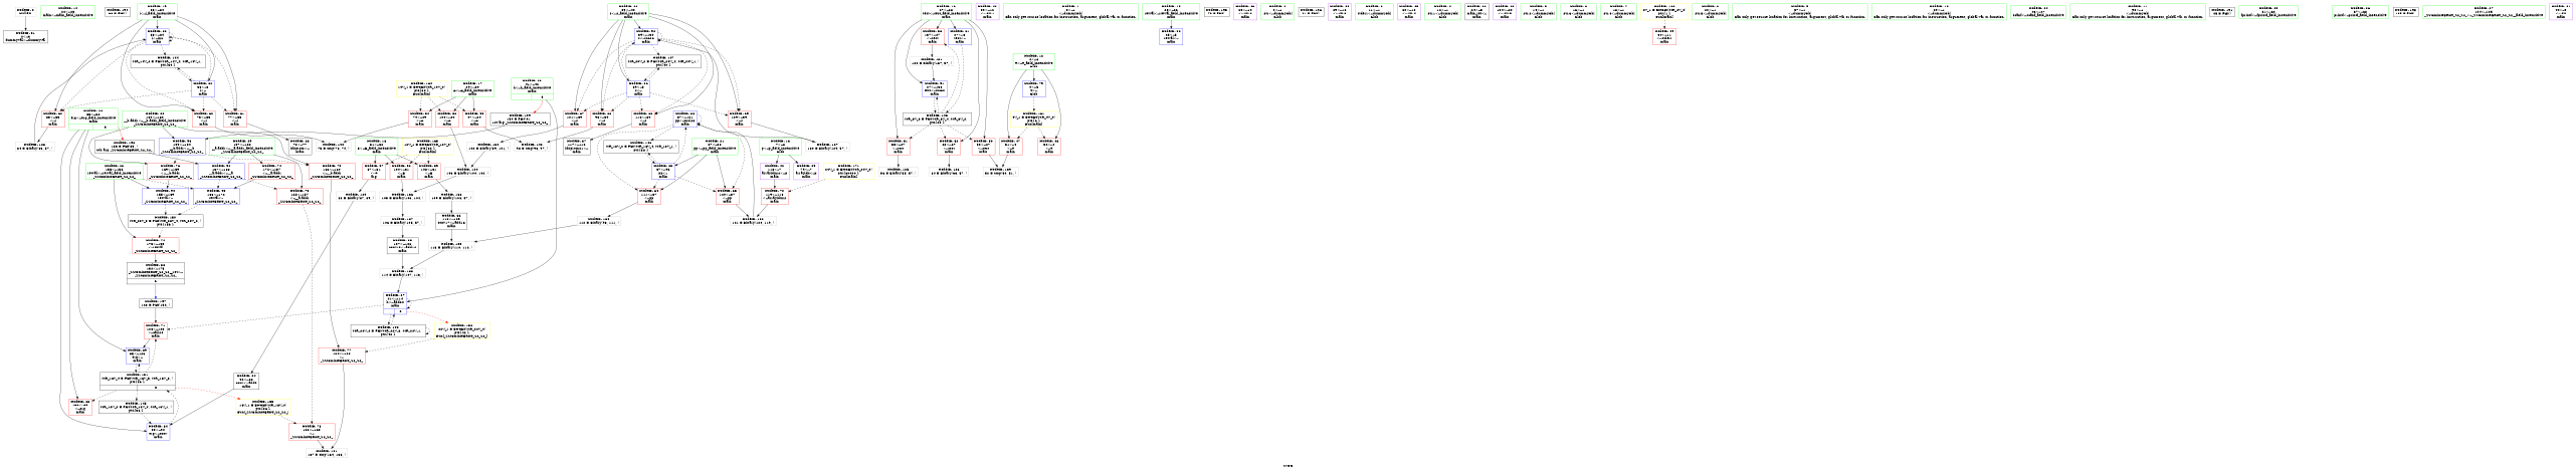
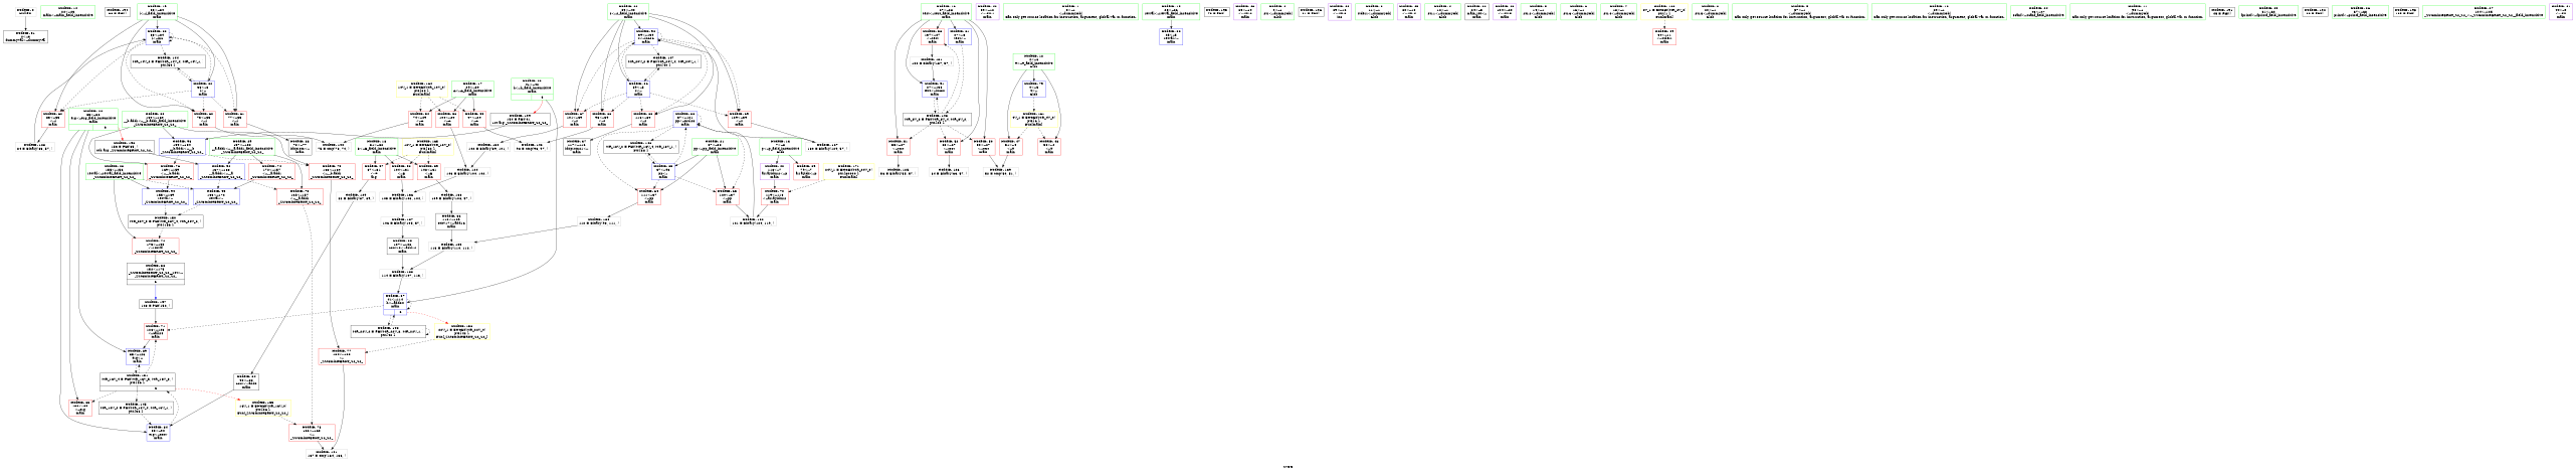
  digraph {
    label=SVFG
    node [color=red shape=record]
    edge [style=solid]
    n1 [color=grey label="{NodeID: 0\nNullPtr}"]
    n2 [color=black label="{NodeID: 31\n2\<--3\ndummyVal\<--dummyVal\n}"]
    n3 [color=green label="{NodeID: 14\n22\<--23\nmain\<--main_field_insensitive\n}"]
    n4 [color=black label="{NodeID: 194\n66 = PHI()\n}"]
    n5 [color=green label="{NodeID: 28\n155\<--156\nretval\<--retval_field_insensitive\n_ZSt3minIeERKT_S2_S2_\n}"]
    n6 [label="{NodeID: 72\n175\<--155\n\<--retval\n_ZSt3minIeERKT_S2_S2_\n}"]
    n7 [color=blue label="{NodeID: 94\n155\<--169\nretval\<--\n_ZSt3minIeERKT_S2_S2_\n}"]
    n8 [color=blue label="{NodeID: 95\n155\<--172\nretval\<--\n_ZSt3minIeERKT_S2_S2_\n}"]
    n9 [color=black label="{NodeID: 38\n152\<--175\n_ZSt3minIeERKT_S2_S2__ret\<--\n_ZSt3minIeERKT_S2_S2_\n|{<s0>6}}"]
    n10 [color=black label="{NodeID: 150\nMR_28V_3 = PHI(MR_28V_4, MR_28V_2, )\npts\{156 \}\n}"]
    n11 [color=black label="{NodeID: 197\n123 = PHI(152, )\n}"]
    n12 [color=grey label="{NodeID: 125\n56 = Binary(55, 57, )\n}"]
    n13 [color=purple label="{NodeID: 42\n59\<--12\n\<--.str.1\nmain\n}"]
    n14 [color=grey label="{NodeID: 139\n52 = cmp(50, 51, )\n}"]
    n15 [label="{NodeID: 56\n100\<--29\n\<--A\nmain\n}"]
    n16 [color=grey label="{NodeID: 124\n103 = Binary(100, 102, )\n}"]
    n17 [color=grey label="{NodeID: 136\n105 = Binary(103, 104, )\n}"]
    n18 [color=grey label="{NodeID: 137\n106 = Binary(105, 57, )\n}"]
    n19 [label="{NodeID: 70\n119\<--118\n\<--arrayidx22\nmain\n}"]
    n20 [color=grey label="{NodeID: 132\n121 = Binary(120, 119, )\n}"]
    n21 [color=blue label="{NodeID: 88\n37\<--121\npp\<--mul23\nmain\n}"]
    n22 [label="{NodeID: 64\n111\<--37\n\<--pp\nmain\n}"]
    n23 [label="{NodeID: 65\n120\<--37\n\<--pp\nmain\n}"]
    n24 [color=black label="{NodeID: 146\nMR_18V_2 = PHI(MR_18V_4, MR_18V_1, )\npts\{38 \}\n}"]
    n25 [color=blue label="{NodeID: 84\n35\<--90\nerg\<--conv\nmain\n}"]
    n26 [color=black label="{NodeID: 151\nMR_16V_4 = PHI(MR_16V_5, MR_16V_3, )\npts\{36 \}\n|{|<s4>6}}"]
    n27 [label="{NodeID: 71\n126\<--123\n\<--call24\nmain\n}"]
    n28 [color=blue label="{NodeID: 89\n35\<--126\nerg\<--\nmain\n}"]
    n29 [color=yellow label="{NodeID: 155\n16V_1 = ENCHI(MR_16V_0)\npts\{36 \}\nFun[_ZSt3minIeERKT_S2_S2_]}" style=double]
    n30 [label="{NodeID: 63\n133\<--35\n\<--erg\nmain\n}"]
    n31 [color=black label="{NodeID: 145\nMR_16V_2 = PHI(MR_16V_4, MR_16V_1, )\npts\{36 \}\n}"]
    n32 [label="{NodeID: 78\n166\<--165\n\<--\n_ZSt3minIeERKT_S2_S2_\n}"]
    n33 [color=green label="{NodeID: 1\n5\<--1\n\<--dummyObj\nCan only get source location for instruction, argument, global var or function.}"]
    n34 [color=green label="{NodeID: 15\n25\<--26\nretval\<--retval_field_insensitive\nmain\n}"]
    n35 [color=blue label="{NodeID: 80\n25\<--5\nretval\<--\nmain\n}"]
    n36 [color=black label="{NodeID: 195\n70 = PHI()\n}"]
    n37 [color=green label="{NodeID: 29\n157\<--158\n__a.addr\<--__a.addr_field_insensitive\n_ZSt3minIeERKT_S2_S2_\n}"]
    n38 [label="{NodeID: 73\n165\<--157\n\<--__a.addr\n_ZSt3minIeERKT_S2_S2_\n}"]
    n39 [label="{NodeID: 74\n172\<--157\n\<--__a.addr\n_ZSt3minIeERKT_S2_S2_\n}"]
    n40 [color=blue label="{NodeID: 92\n157\<--153\n__a.addr\<--__a\n_ZSt3minIeERKT_S2_S2_\n}"]
    n41 [color=grey label="{NodeID: 141\n167 = cmp(164, 166, )\n}"]
    n42 [color=grey label="{NodeID: 126\n64 = Binary(63, 57, )\n}"]
    n43 [color=purple label="{NodeID: 43\n65\<--14\n\<--.str.2\nmain\n}"]
    n44 [color=grey label="{NodeID: 140\n75 = cmp(73, 74, )\n}"]
    n45 [label="{NodeID: 57\n87\<--31\n\<--B\narg\n}"]
    n46 [color=grey label="{NodeID: 129\n88 = Binary(87, 89, )\n}"]
    n47 [color=black label="{NodeID: 34\n90\<--88\nconv\<--add9\nmain\n}"]
    n48 [color=blue label="{NodeID: 85\n37\<--93\npp\<--\nmain\n}"]
    n49 [color=grey label="{NodeID: 134\n112 = Binary(93, 111, )\n}"]
    n50 [color=grey label="{NodeID: 135\n113 = Binary(110, 112, )\n}"]
    n51 [color=green label="{NodeID: 2\n9\<--1\n.str\<--dummyObj\nGlob }"]
    n52 [color=green label="{NodeID: 16\n27\<--28\ntest\<--test_field_insensitive\nmain\n}"]
    n53 [label="{NodeID: 50\n50\<--27\n\<--test\nmain\n}"]
    n54 [label="{NodeID: 51\n55\<--27\n\<--test\nmain\n}"]
    n55 [label="{NodeID: 52\n63\<--27\n\<--test\nmain\n}"]
    n56 [label="{NodeID: 53\n137\<--27\n\<--test\nmain\n}"]
    n57 [color=blue label="{NodeID: 81\n27\<--5\ntest\<--\nmain\n}"]
    n58 [color=blue label="{NodeID: 91\n27\<--138\ntest\<--inc30\nmain\n}"]
    n59 [color=grey label="{NodeID: 131\n138 = Binary(137, 57, )\n}"]
    n60 [color=black label="{NodeID: 143\nMR_8V_3 = PHI(MR_8V_4, MR_8V_2, )\npts\{28 \}\n}"]
    n61 [color=black label="{NodeID: 196\n81 = PHI()\n}"]
    n62 [color=green label="{NodeID: 30\n159\<--160\n__b.addr\<--__b.addr_field_insensitive\n_ZSt3minIeERKT_S2_S2_\n}"]
    n63 [label="{NodeID: 75\n163\<--159\n\<--__b.addr\n_ZSt3minIeERKT_S2_S2_\n}"]
    n64 [label="{NodeID: 76\n169\<--159\n\<--__b.addr\n_ZSt3minIeERKT_S2_S2_\n}"]
    n65 [color=blue label="{NodeID: 93\n159\<--154\n__b.addr\<--__b\n_ZSt3minIeERKT_S2_S2_\n}"]
    n66 [label="{NodeID: 77\n164\<--163\n\<--\n_ZSt3minIeERKT_S2_S2_\n}"]
    n67 [color=grey label="{NodeID: 127\n130 = Binary(129, 57, )\n}"]
    n68 [color=blue label="{NodeID: 90\n39\<--130\ns\<--inc26\nmain\n}"]
    n69 [label="{NodeID: 66\n96\<--39\n\<--s\nmain\n}"]
    n70 [label="{NodeID: 67\n101\<--39\n\<--s\nmain\n}"]
    n71 [label="{NodeID: 68\n116\<--39\n\<--s\nmain\n}"]
    n72 [label="{NodeID: 69\n129\<--39\n\<--s\nmain\n}"]
    n73 [color=black label="{NodeID: 147\nMR_20V_2 = PHI(MR_20V_4, MR_20V_1, )\npts\{40 \}\n}"]
    n74 [color=grey label="{NodeID: 142\n98 = cmp(96, 97, )\n}"]
    n75 [color=grey label="{NodeID: 130\n102 = Binary(89, 101, )\n}"]
    n76 [color=black label="{NodeID: 37\n117\<--116\nidxprom21\<--\nmain\n}"]
    n77 [color=blue label="{NodeID: 86\n39\<--5\ns\<--\nmain\n}"]
-   n78 [color=purple label="{NodeID: 44\n69\<--16\n\<--.str.3\nmain\n}"]
+   n78 [color=purple label="{NodeID: 44\n69\<--16\n\<--.str.3\ninc\n}"]
    n79 [label="{NodeID: 58\n104\<--31\n\<--B\nmain\n}"]
    n80 [color=black label="{NodeID: 35\n107\<--106\nconv15\<--add14\nmain\n}"]
    n81 [color=green label="{NodeID: 3\n11\<--1\nstderr\<--dummyObj\nGlob }"]
    n82 [color=green label="{NodeID: 17\n29\<--30\nA\<--A_field_insensitive\nmain\n}"]
    n83 [label="{NodeID: 54\n74\<--29\n\<--A\nmain\n}"]
    n84 [label="{NodeID: 55\n97\<--29\n\<--A\nmain\n}"]
    n85 [color=grey label="{NodeID: 128\n84 = Binary(83, 57, )\n}"]
    n86 [color=blue label="{NodeID: 83\n33\<--84\ni\<--inc\nmain\n}"]
    n87 [label="{NodeID: 60\n73\<--33\n\<--i\nmain\n}"]
    n88 [label="{NodeID: 61\n77\<--33\n\<--i\nmain\n}"]
    n89 [label="{NodeID: 62\n83\<--33\n\<--i\nmain\n}"]
    n90 [color=black label="{NodeID: 144\nMR_14V_2 = PHI(MR_14V_4, MR_14V_1, )\npts\{34 \}\n}"]
    n91 [color=black label="{NodeID: 33\n78\<--77\nidxprom\<--\nmain\n}"]
    n92 [color=blue label="{NodeID: 82\n33\<--5\ni\<--\nmain\n}"]
    n93 [color=purple label="{NodeID: 45\n80\<--18\n\<--.str.4\nmain\n}"]
    n94 [label="{NodeID: 59\n108\<--31\n\<--B\nmain\n}"]
    n95 [color=grey label="{NodeID: 138\n109 = Binary(108, 57, )\n}"]
    n96 [color=black label="{NodeID: 36\n110\<--109\nconv17\<--add16\nmain\n}"]
    n97 [color=yellow label="{NodeID: 156\n22V_1 = ENCHI(MR_22V_0)\npts\{42 \}\nFun[_ZSt3minIeERKT_S2_S2_]}" style=double]
    n98 [color=blue label="{NodeID: 87\n41\<--114\nh\<--add20\nmain\n|{|<s3>6}}"]
    n99 [color=black label="{NodeID: 148\nMR_22V_2 = PHI(MR_22V_3, MR_22V_1, )\npts\{42 \}\n}"]
    n100 [color=green label="{NodeID: 4\n12\<--1\n.str.1\<--dummyObj\nGlob }"]
    n101 [color=green label="{NodeID: 18\n31\<--32\nB\<--B_field_insensitive\nmain\n}"]
    n102 [color=black label="{NodeID: 198\n153 = PHI(35, )\n0th arg _ZSt3minIeERKT_S2_S2_ }"]
    n103 [color=black label="{NodeID: 32\n24\<--5\nmain_ret\<--\nmain\n}"]
    n104 [color=purple label="{NodeID: 46\n134\<--20\n\<--.str.5\nmain\n}"]
    n105 [color=yellow label="{NodeID: 171\n24V_1 = ENCHI(MR_24V_0)\npts\{80000 \}\nFun[main]}" style=double]
    n106 [color=green label="{NodeID: 5\n14\<--1\n.str.2\<--dummyObj\nGlob }"]
    n107 [color=green label="{NodeID: 19\n33\<--34\ni\<--i_field_insensitive\nmain\n}"]
    n108 [color=black label="{NodeID: 199\n154 = PHI(41, )\n1st arg _ZSt3minIeERKT_S2_S2_ }"]
    n109 [label="{NodeID: 47\n51\<--4\n\<--T\nmain\n}"]
    n110 [color=green label="{NodeID: 6\n16\<--1\n.str.3\<--dummyObj\nGlob }"]
    n111 [color=green label="{NodeID: 20\n35\<--36\nerg\<--erg_field_insensitive\nmain\n|{|<s3>6}}"]
    n112 [label="{NodeID: 48\n58\<--4\n\<--T\nmain\n}"]
    n113 [color=green label="{NodeID: 7\n18\<--1\n.str.4\<--dummyObj\nGlob }"]
    n114 [color=green label="{NodeID: 21\n37\<--38\npp\<--pp_field_insensitive\nmain\n}"]
    n115 [color=grey label="{NodeID: 133\n114 = Binary(107, 113, )\n}"]
    n116 [label="{NodeID: 49\n54\<--11\n\<--stderr\nmain\n}"]
    n117 [color=yellow label="{NodeID: 160\n2V_1 = ENCHI(MR_2V_0)\npts\{1 \}\nFun[main]}" style=double]
    n118 [color=green label="{NodeID: 8\n20\<--1\n.str.5\<--dummyObj\nGlob }"]
    n119 [color=green label="{NodeID: 22\n39\<--40\ns\<--s_field_insensitive\nmain\n}"]
    n120 [color=yellow label="{NodeID: 161\n4V_1 = ENCHI(MR_4V_0)\npts\{6 \}\nFun[main]}" style=double]
    n121 [color=green label="{NodeID: 9\n57\<--1\n\<--dummyObj\nCan only get source location for instruction, argument, global var or function.}"]
    n122 [color=green label="{NodeID: 23\n41\<--42\nh\<--h_field_insensitive\nmain\n|{|<s1>6}}"]
    n123 [color=blue label="{NodeID: 79\n4\<--5\nT\<--\nGlob }"]
    n124 [color=green label="{NodeID: 10\n89\<--1\n\<--dummyObj\nCan only get source location for instruction, argument, global var or function.}"]
    n125 [color=green label="{NodeID: 24\n46\<--47\nscanf\<--scanf_field_insensitive\n}"]
    n126 [color=green label="{NodeID: 11\n93\<--1\n\<--dummyObj\nCan only get source location for instruction, argument, global var or function.}"]
    n127 [color=black label="{NodeID: 191\n45 = PHI()\n}"]
    n128 [color=green label="{NodeID: 25\n61\<--62\nfprintf\<--fprintf_field_insensitive\n}"]
-   n129 [color=purple label="{NodeID: 39\n79\<--7\narrayidx\<--p\nmain\n}"]
+   n129 [label="{NodeID: 39\n79\<--7\narrayidx\<--p\nmain\n}"]
    n130 [color=yellow label="{NodeID: 164\n10V_1 = ENCHI(MR_10V_0)\npts\{30 \}\nFun[main]}" style=double]
    n131 [color=green label="{NodeID: 12\n4\<--6\nT\<--T_field_insensitive\nGlob }"]
+   n132 [color=black label="{NodeID: 192\n60 = PHI()\n}"]
    n133 [color=green label="{NodeID: 26\n67\<--68\nprintf\<--printf_field_insensitive\n}"]
    n134 [color=purple label="{NodeID: 40\n118\<--7\narrayidx22\<--p\nmain\n}"]
    n135 [color=yellow label="{NodeID: 165\n12V_1 = ENCHI(MR_12V_0)\npts\{32 \}\nFun[main]}" style=double]
    n136 [color=green label="{NodeID: 13\n7\<--8\np\<--p_field_insensitive\nGlob }"]
    n137 [color=black label="{NodeID: 193\n135 = PHI()\n}"]
    n138 [color=green label="{NodeID: 27\n124\<--125\n_ZSt3minIeERKT_S2_S2_\<--_ZSt3minIeERKT_S2_S2__field_insensitive\n}"]
    n139 [color=purple label="{NodeID: 41\n44\<--9\n\<--.str\nmain\n}"]
    n1 -> n2
    n5 -> n6
    n5 -> n7
    n5 -> n8 [style=dashed]
    n6 -> n9
    n7 -> n10 [style=dashed]
    n8 -> n10 [style=dashed]
    n9 -> n11 [color=blue tailport=s0]
    n10 -> n6 [style=dashed]
    n11 -> n27
    n15 -> n16
    n16 -> n17
    n17 -> n18
    n18 -> n80
    n19 -> n20
    n20 -> n21
    n21 -> n21 [style=dashed]
    n21 -> n22 [style=dashed]
    n21 -> n23 [style=dashed]
    n21 -> n24 [style=dashed]
    n22 -> n49
    n23 -> n20
    n24 -> n48 [style=dashed]
    n25 -> n26 [style=dashed]
    n26 -> n27 [style=dashed]
    n26 -> n28 [style=dashed]
    n26 -> n29 [color=red style=dashed tailport=s4]
    n26 -> n30 [style=dashed]
    n26 -> n31 [style=dashed]
    n27 -> n28
    n28 -> n26 [style=dashed]
    n29 -> n32 [style=dashed]
    n31 -> n25 [style=dashed]
    n32 -> n41
    n34 -> n35
    n37 -> n38
    n37 -> n39
    n37 -> n40
    n38 -> n32 [style=dashed]
    n39 -> n8
    n40 -> n8 [style=dashed]
    n40 -> n38 [style=dashed]
    n45 -> n46
    n46 -> n47
    n47 -> n25
    n48 -> n21 [style=dashed]
    n48 -> n22 [style=dashed]
    n48 -> n23 [style=dashed]
    n48 -> n24 [style=dashed]
    n49 -> n50
    n50 -> n115
    n52 -> n53
    n52 -> n54
    n52 -> n55
    n52 -> n56
    n52 -> n57
    n52 -> n58
    n53 -> n14
    n54 -> n12
    n55 -> n42
    n56 -> n59
    n57 -> n60 [style=dashed]
    n58 -> n60 [style=dashed]
    n59 -> n58
    n60 -> n53 [style=dashed]
    n60 -> n54 [style=dashed]
    n60 -> n55 [style=dashed]
    n60 -> n56 [style=dashed]
    n60 -> n58 [style=dashed]
    n62 -> n63
    n62 -> n64
    n62 -> n65
    n63 -> n66
    n64 -> n7
    n65 -> n63 [style=dashed]
    n65 -> n64 [style=dashed]
    n66 -> n41
    n67 -> n68
    n68 -> n68 [style=dashed]
    n68 -> n69 [style=dashed]
    n68 -> n70 [style=dashed]
    n68 -> n71 [style=dashed]
    n68 -> n72 [style=dashed]
    n68 -> n73 [style=dashed]
    n69 -> n74
    n70 -> n75
    n71 -> n76
    n72 -> n67
    n73 -> n77 [style=dashed]
    n75 -> n16
    n77 -> n68 [style=dashed]
    n77 -> n69 [style=dashed]
    n77 -> n70 [style=dashed]
    n77 -> n71 [style=dashed]
    n77 -> n72 [style=dashed]
    n77 -> n73 [style=dashed]
    n79 -> n17
    n80 -> n115
    n82 -> n15
    n82 -> n83
    n82 -> n84
    n83 -> n44
    n84 -> n74
    n85 -> n86
    n86 -> n86 [style=dashed]
    n86 -> n87 [style=dashed]
    n86 -> n88 [style=dashed]
    n86 -> n89 [style=dashed]
    n86 -> n90 [style=dashed]
    n87 -> n44
    n88 -> n91
    n89 -> n85
    n90 -> n92 [style=dashed]
    n92 -> n86 [style=dashed]
    n92 -> n87 [style=dashed]
    n92 -> n88 [style=dashed]
    n92 -> n89 [style=dashed]
    n92 -> n90 [style=dashed]
    n94 -> n95
    n95 -> n96
    n96 -> n50
    n97 -> n66 [style=dashed]
    n98 -> n27 [style=dashed]
    n98 -> n97 [color=red style=dashed tailport=s3]
    n98 -> n98 [style=dashed]
    n98 -> n99 [style=dashed]
    n99 -> n98 [style=dashed]
    n99 -> n99 [style=dashed]
    n101 -> n45
    n101 -> n79
    n101 -> n94
    n102 -> n40
    n105 -> n19 [style=dashed]
    n107 -> n86
    n107 -> n87
    n107 -> n88
    n107 -> n89
    n107 -> n92
    n108 -> n65
    n109 -> n14
    n111 -> n25
    n111 -> n28
    n111 -> n30
    n111 -> n102 [color=red tailport=s3]
    n114 -> n22
    n114 -> n23
    n114 -> n48
    n115 -> n98
    n117 -> n116 [style=dashed]
    n119 -> n68
    n119 -> n69
    n119 -> n70
    n119 -> n71
    n119 -> n72
    n119 -> n77
    n120 -> n109 [style=dashed]
    n120 -> n112 [style=dashed]
    n122 -> n98
    n122 -> n108 [color=red tailport=s1]
    n123 -> n120 [style=dashed]
    n130 -> n15 [style=dashed]
    n130 -> n83 [style=dashed]
    n130 -> n84 [style=dashed]
    n131 -> n109
    n131 -> n112
    n131 -> n123
    n134 -> n19
    n135 -> n45 [style=dashed]
    n135 -> n79 [style=dashed]
    n135 -> n94 [style=dashed]
    n136 -> n129
    n136 -> n134
  }
